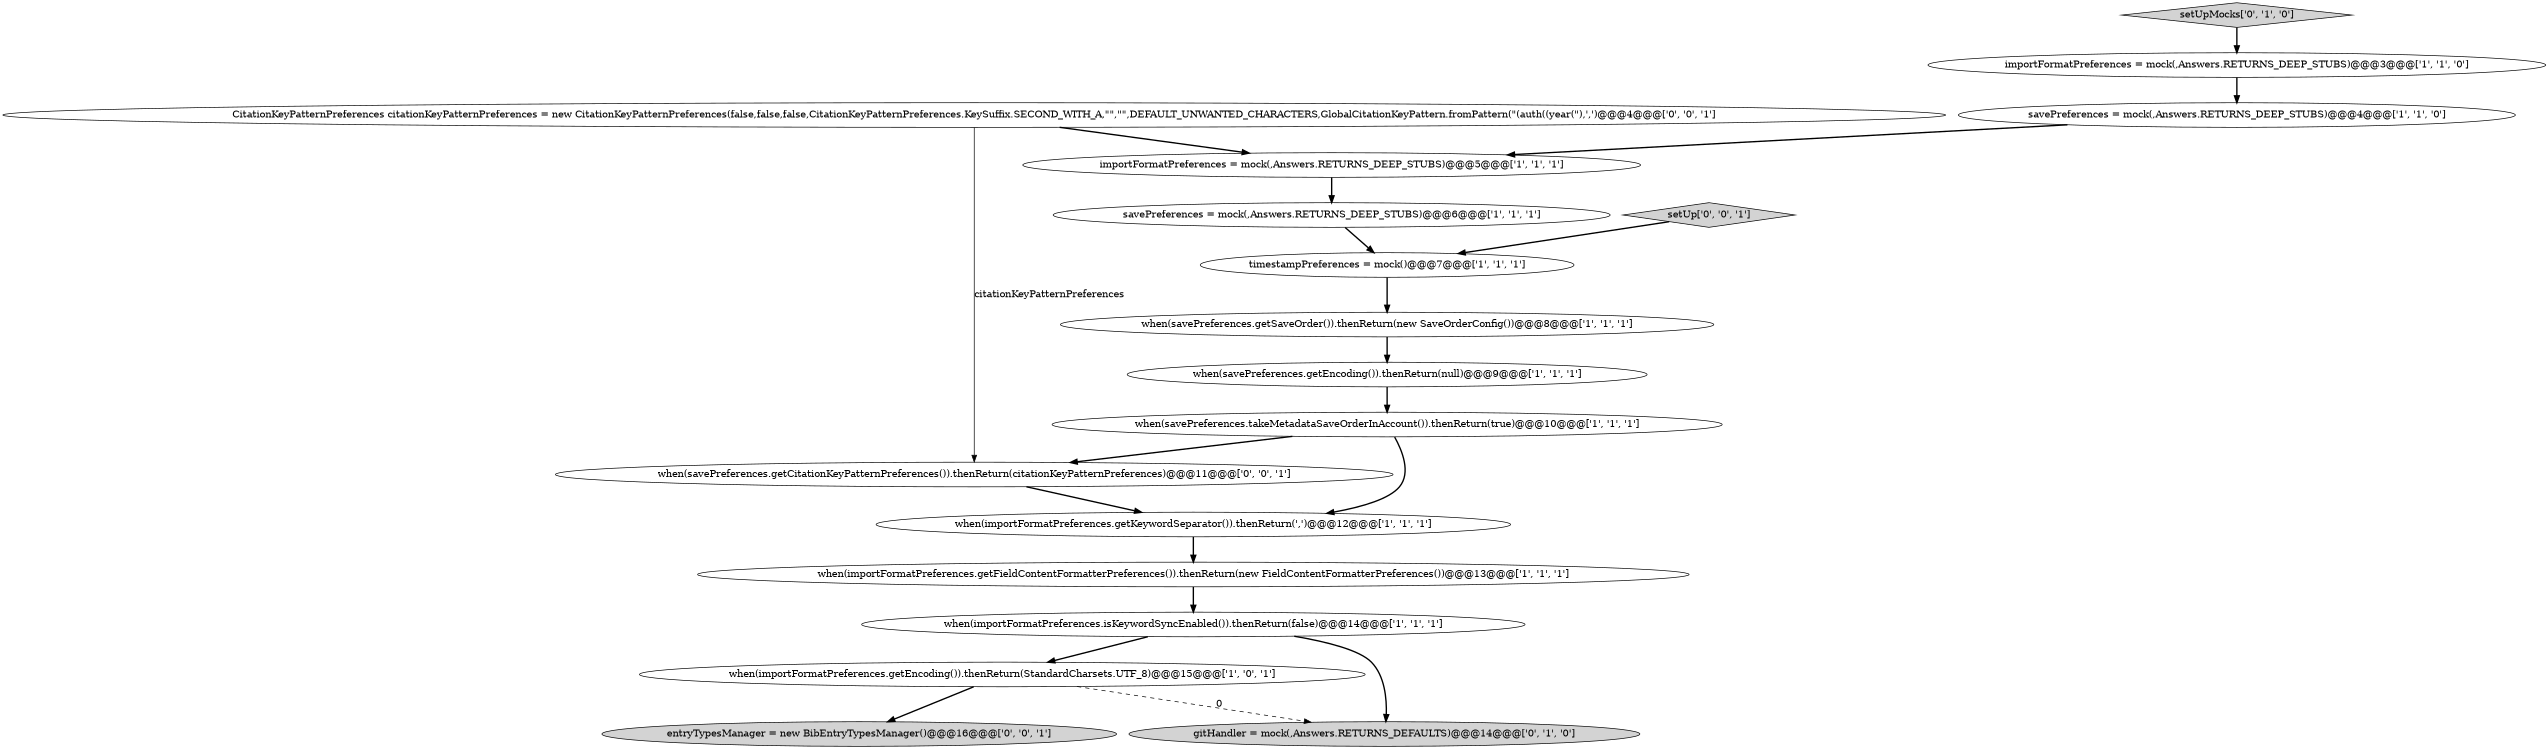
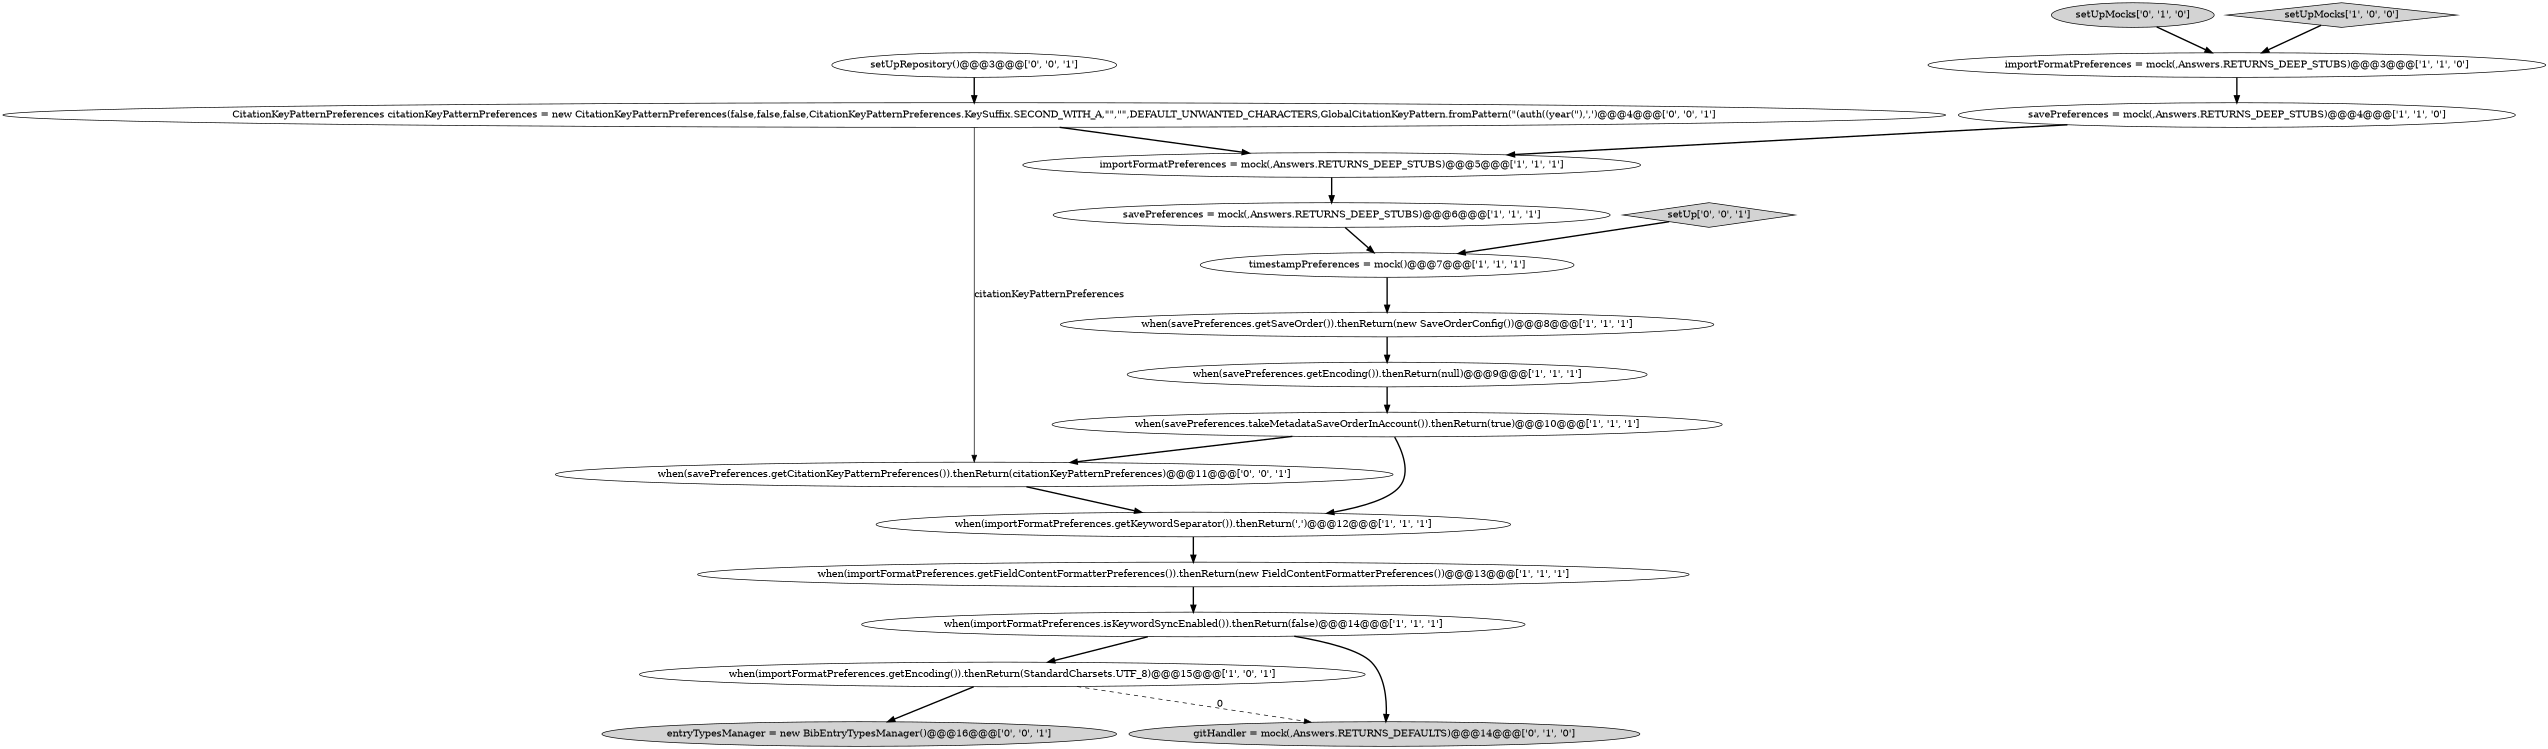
  digraph {
    node [fillcolor=white shape=ellipse style=filled]
    edge [style=bold]
    n1 [label="importFormatPreferences = mock(,Answers.RETURNS_DEEP_STUBS)@@@5@@@['1', '1', '1']"]
    n2 [label="savePreferences = mock(,Answers.RETURNS_DEEP_STUBS)@@@6@@@['1', '1', '1']"]
    n3 [label="timestampPreferences = mock()@@@7@@@['1', '1', '1']"]
    n4 [label="importFormatPreferences = mock(,Answers.RETURNS_DEEP_STUBS)@@@3@@@['1', '1', '0']"]
    n5 [label="savePreferences = mock(,Answers.RETURNS_DEEP_STUBS)@@@4@@@['1', '1', '0']"]
    n6 [label="when(savePreferences.getEncoding()).thenReturn(null)@@@9@@@['1', '1', '1']"]
    n7 [label="when(savePreferences.takeMetadataSaveOrderInAccount()).thenReturn(true)@@@10@@@['1', '1', '1']"]
    n8 [label="when(importFormatPreferences.getKeywordSeparator()).thenReturn(',')@@@12@@@['1', '1', '1']"]
    n9 [label="when(savePreferences.getCitationKeyPatternPreferences()).thenReturn(citationKeyPatternPreferences)@@@11@@@['0', '0', '1']"]
    n10 [label="when(savePreferences.getSaveOrder()).thenReturn(new SaveOrderConfig())@@@8@@@['1', '1', '1']"]
+   n11 [label="setUpRepository()@@@3@@@['0', '0', '1']"]
    n12 [label="CitationKeyPatternPreferences citationKeyPatternPreferences = new CitationKeyPatternPreferences(false,false,false,CitationKeyPatternPreferences.KeySuffix.SECOND_WITH_A,\"\",\"\",DEFAULT_UNWANTED_CHARACTERS,GlobalCitationKeyPattern.fromPattern(\"(auth((year(\"),',')@@@4@@@['0', '0', '1']"]
    n13 [fillcolor=lightgray label="setUp['0', '0', '1']" shape=diamond]
    n14 [label="when(importFormatPreferences.getFieldContentFormatterPreferences()).thenReturn(new FieldContentFormatterPreferences())@@@13@@@['1', '1', '1']"]
    n15 [label="when(importFormatPreferences.isKeywordSyncEnabled()).thenReturn(false)@@@14@@@['1', '1', '1']"]
    n16 [label="when(importFormatPreferences.getEncoding()).thenReturn(StandardCharsets.UTF_8)@@@15@@@['1', '0', '1']"]
    n17 [fillcolor=lightgray label="gitHandler = mock(,Answers.RETURNS_DEFAULTS)@@@14@@@['0', '1', '0']"]
    n18 [fillcolor=lightgray label="entryTypesManager = new BibEntryTypesManager()@@@16@@@['0', '0', '1']"]
-   n19 [fillcolor=lightgray label="setUpMocks['0', '1', '0']" shape=diamond]
+   n19 [fillcolor=lightgray label="setUpMocks['0', '1', '0']"]
+   n20 [fillcolor=lightgray label="setUpMocks['1', '0', '0']" shape=diamond]
    n1 -> n2
    n2 -> n3
    n3 -> n10
    n4 -> n5
    n5 -> n1
    n6 -> n7
    n7 -> n8
    n7 -> n9
    n8 -> n14
    n9 -> n8
    n10 -> n6
+   n11 -> n12
    n12 -> n1
    n12 -> n9 [label=citationKeyPatternPreferences style=solid]
    n13 -> n3
    n14 -> n15
    n15 -> n16
    n15 -> n17
    n16 -> n17 [label=0 style=dashed]
    n16 -> n18
    n19 -> n4
+   n20 -> n4
  }
